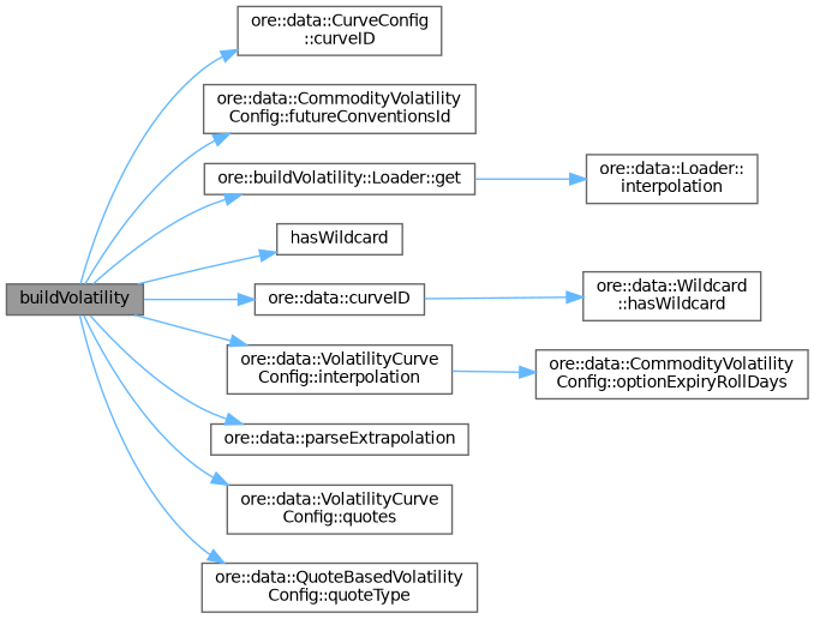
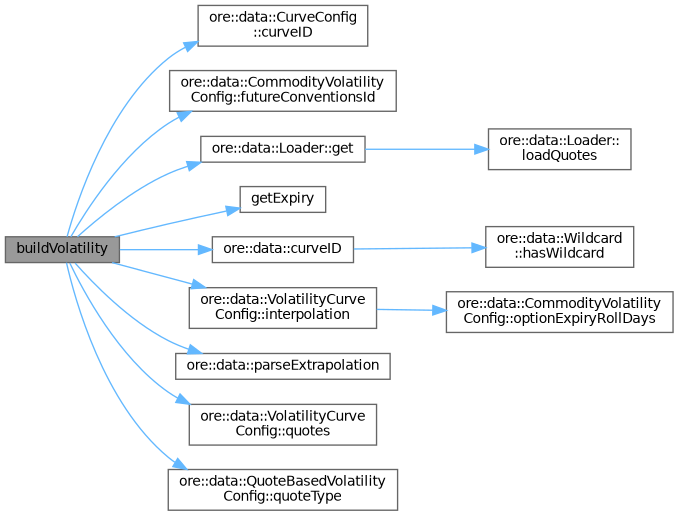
  digraph {
    rankdir=LR
    node [color=grey40 fillcolor=white fontname=Helvetica fontsize=10 shape=box style=filled]
    edge [color=steelblue1 fontname=Helvetica fontsize=10 labelfontname=Helvetica labelfontsize=10 style=solid]
    n1 [color=gray40 fillcolor=grey60 fontcolor=black height=0.2 label=buildVolatility width=0.4]
    n2 [height=0.2 label="ore::data::CurveConfig\l::curveID" width=0.4]
    n3 [height=0.2 label="ore::data::CommodityVolatility\lConfig::futureConventionsId" width=0.4]
-   n4 [height=0.2 label="ore::buildVolatility::Loader::get" width=0.4]
-   n5 [height=0.2 label=hasWildcard width=0.4]
+   n4 [height=0.2 label="ore::data::Loader::get" width=0.4]
+   n5 [height=0.2 label=getExpiry width=0.4]
    n6 [height=0.2 label="ore::data::curveID" width=0.4]
    n7 [height=0.2 label="ore::data::VolatilityCurve\lConfig::interpolation" width=0.4]
    n8 [height=0.2 label="ore::data::parseExtrapolation" width=0.4]
    n9 [height=0.2 label="ore::data::VolatilityCurve\lConfig::quotes" width=0.4]
    n10 [height=0.2 label="ore::data::QuoteBasedVolatility\lConfig::quoteType" width=0.4]
-   n11 [height=0.2 label="ore::data::Loader::\linterpolation" width=0.4]
+   n11 [height=0.2 label="ore::data::Loader::\lloadQuotes" width=0.4]
    n12 [height=0.2 label="ore::data::Wildcard\l::hasWildcard" width=0.4]
    n13 [height=0.2 label="ore::data::CommodityVolatility\lConfig::optionExpiryRollDays" width=0.4]
    n1 -> n2
    n1 -> n3
    n1 -> n4
    n1 -> n5
    n1 -> n6
    n1 -> n7
    n1 -> n8
    n1 -> n9
    n1 -> n10
    n4 -> n11
    n6 -> n12
    n7 -> n13
  }
